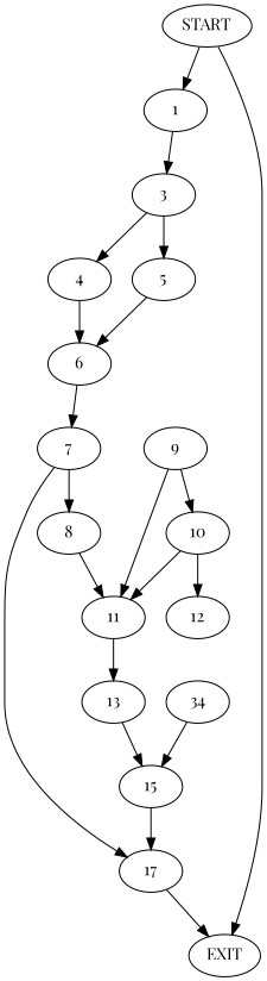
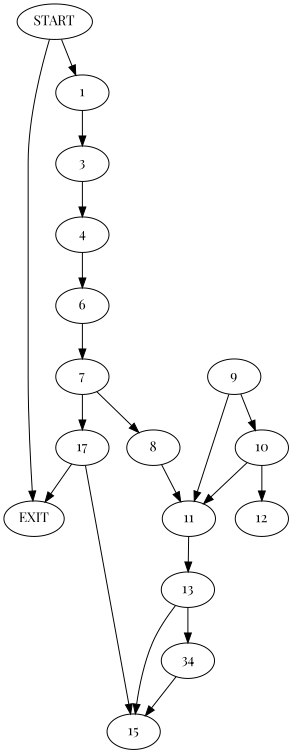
  digraph {
    fontname="Playfair Display"
    node [fontname="Playfair Display"]
    edge [fontname="Playfair Display"]
    n1 [label=START]
    1
    n3 [label=EXIT]
    3
    4
-   5
    7
    8
    n9 [label=17]
    6
    11
    9
    10
    13
    12
    n16 [label=34]
    15
    n1 -> 1
    n1 -> n3
    1 -> 3
    3 -> 4
-   3 -> 5
    4 -> 6
-   5 -> 6
    7 -> 8
    7 -> n9
    8 -> 11
    n9 -> n3
    6 -> 7
    11 -> 13
    9 -> 11
    9 -> 10
    10 -> 11
    10 -> 12
+   13 -> n16
    13 -> 15
    n16 -> 15
-   15 -> n9
+   n9 -> 15
  }
